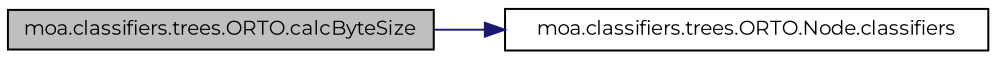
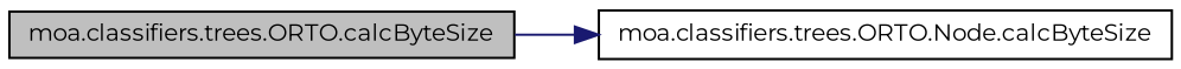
  digraph {
    rankdir=LR
    fontname=Montserrat
    node [color=black fontname=Montserrat fontsize=10 shape=record style=filled]
    n1 [fillcolor=grey75 fontcolor=black height=0.2 label="moa.classifiers.trees.ORTO.calcByteSize" width=0.4]
-   n2 [fillcolor=white height=0.2 label="moa.classifiers.trees.ORTO.Node.classifiers" width=0.4]
+   n2 [fillcolor=white height=0.2 label="moa.classifiers.trees.ORTO.Node.calcByteSize" width=0.4]
    n1 -> n2 [color=midnightblue fontname=Montserrat fontsize=10 labelfontname=Helvetica labelfontsize=10 style=solid]
  }
